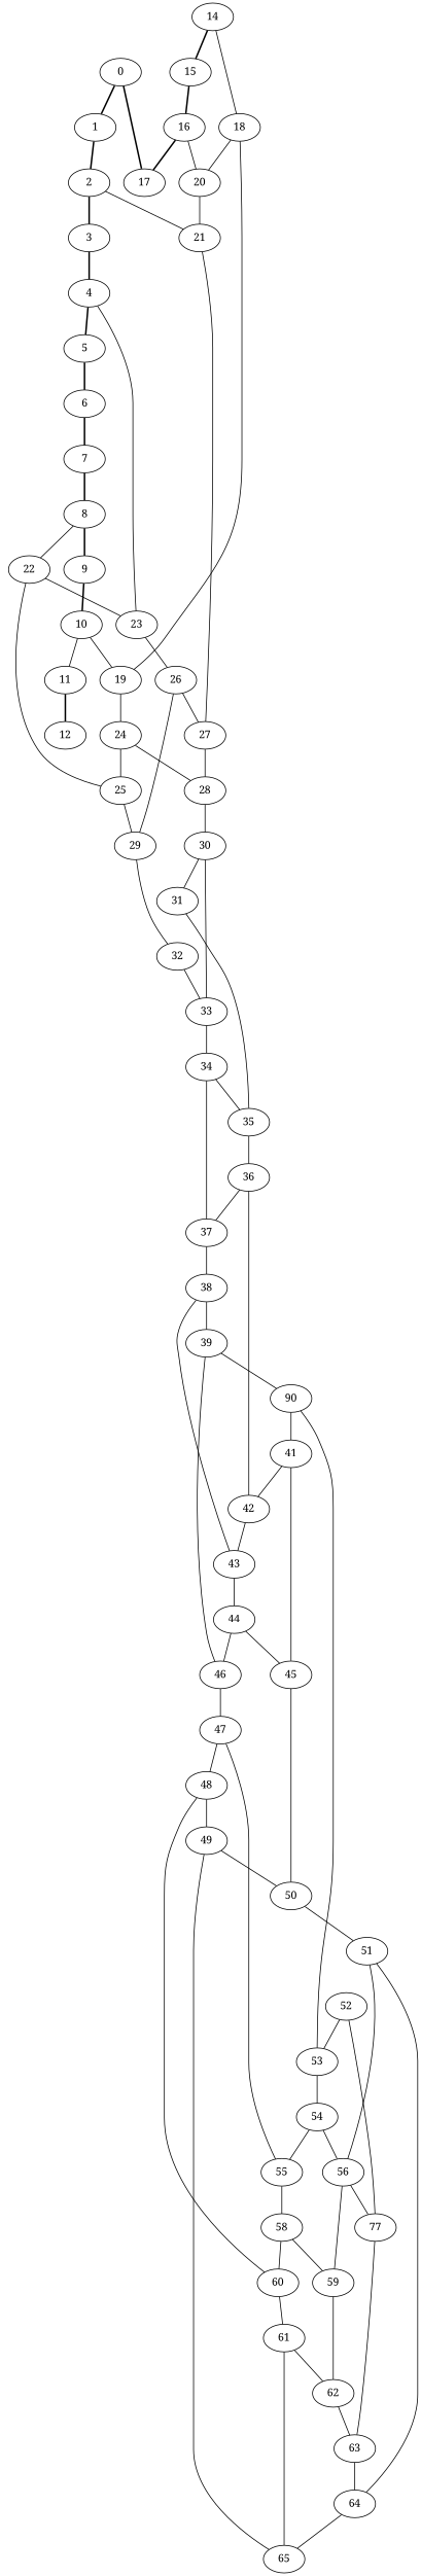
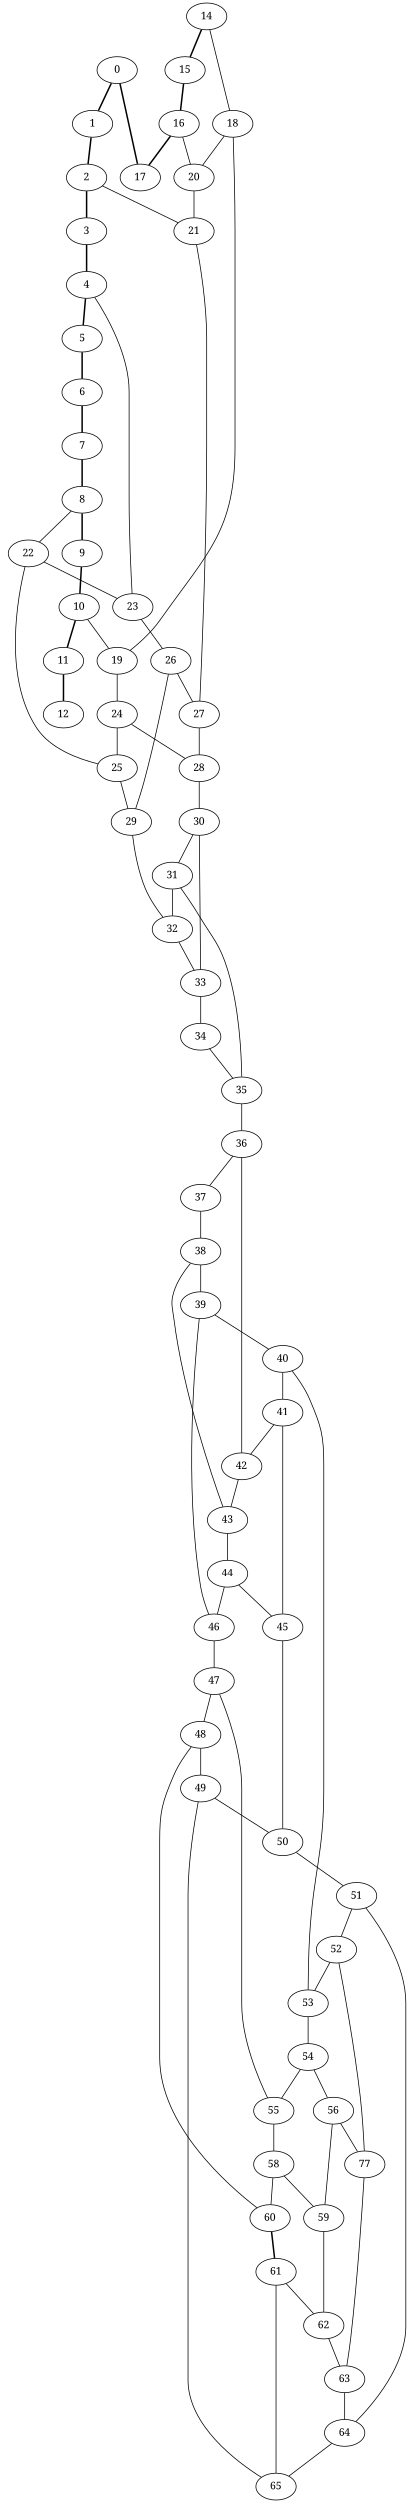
  graph {
    fontname="Noto Serif"
    node [fontname="Noto Serif"]
    edge [fontname="Noto Serif"]
    0
    1
    17
    2
    3
    21
    4
    27
    5
    23
    28
    6
    26
    7
    29
    8
    9
    22
    10
    25
    11
    19
    12
    24
    14
    15
    18
    16
    20
    30
    32
    31
    33
    35
    34
    36
    37
    42
    38
    43
    39
    44
-   40 [label=90]
+   40
    46
    41
    53
    47
    45
    54
    48
    55
    50
    56
    51
    52
    64
    49
    60
    58
    65
    61
    59
    62
    n64 [label=77]
    63
    0 -- 1 [style=bold]
    0 -- 17 [style=bold]
    1 -- 2 [style=bold]
    2 -- 3 [style=bold]
    2 -- 21
    3 -- 4 [style=bold]
    21 -- 27
    4 -- 5 [style=bold]
    4 -- 23
    27 -- 28
    5 -- 6 [style=bold]
    23 -- 26
    28 -- 30
    6 -- 7 [style=bold]
    26 -- 27
    26 -- 29
    7 -- 8 [style=bold]
    29 -- 32
    8 -- 9 [style=bold]
    8 -- 22
    9 -- 10 [style=bold]
    22 -- 23
    22 -- 25
-   10 -- 11 [style=solid]
+   10 -- 11 [style=bold]
    10 -- 19
    25 -- 29
    11 -- 12 [style=bold]
    19 -- 24
    24 -- 28
    24 -- 25
    14 -- 15 [style=bold]
    14 -- 18
    15 -- 16 [style=bold]
    18 -- 19
    18 -- 20
    16 -- 17 [style=bold]
    16 -- 20
    20 -- 21
    30 -- 31
    30 -- 33
    32 -- 33
+   31 -- 32
    31 -- 35
    33 -- 34
    35 -- 36
    34 -- 35
-   34 -- 37
    36 -- 37
    36 -- 42
    37 -- 38
    42 -- 43
    38 -- 43
    38 -- 39
    43 -- 44
    39 -- 40
    39 -- 46
    44 -- 46
    44 -- 45
    40 -- 41
    40 -- 53
    46 -- 47
    41 -- 42
    41 -- 45
    53 -- 54
    47 -- 48
    47 -- 55
    45 -- 50
    54 -- 55
    54 -- 56
    48 -- 49
    48 -- 60
    55 -- 58
    50 -- 51
    56 -- 59
    56 -- n64
-   51 -- 56
+   51 -- 52
    51 -- 64
    52 -- 53
    52 -- n64
    64 -- 65
    49 -- 50
    49 -- 65
-   60 -- 61
+   60 -- 61 [style=bold]
    58 -- 60
    58 -- 59
    61 -- 65
    61 -- 62
    59 -- 62
    62 -- 63
    n64 -- 63
    63 -- 64
  }
